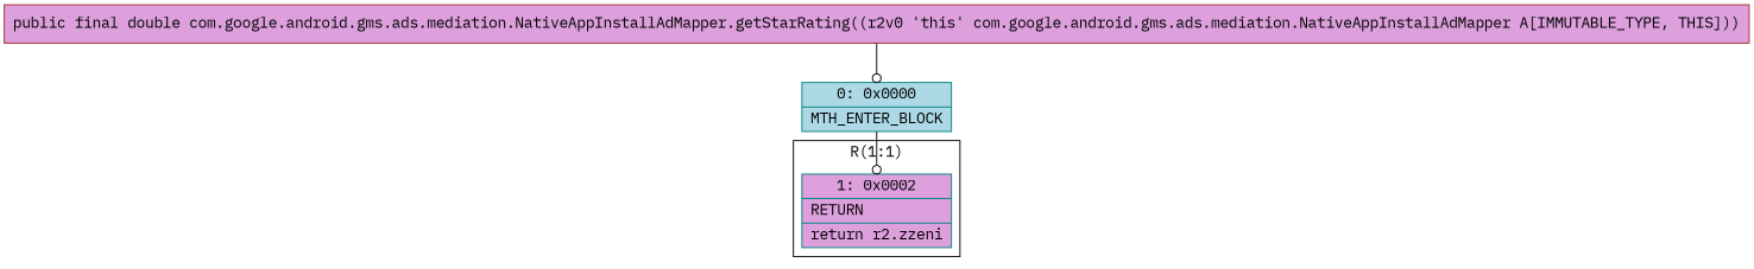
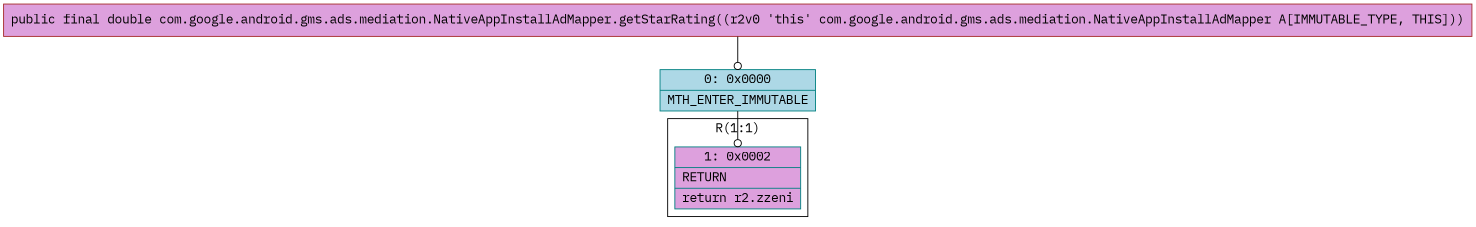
  digraph {
    fontname="IBM Plex Mono"
    node [color=teal shape=record style=filled fillcolor=plum fontname="IBM Plex Mono"]
    edge [style=solid arrowhead=odot fontname="IBM Plex Mono"]
    n1 [label="{1\:\ 0x0002|RETURN\l|return r2.zzeni\l}"]
-   n2 [label="{0\:\ 0x0000|MTH_ENTER_BLOCK\l}" fillcolor=lightblue]
+   n2 [label="{0\:\ 0x0000|MTH_ENTER_IMMUTABLE\l}" fillcolor=lightblue]
    n3 [label="{public final double com.google.android.gms.ads.mediation.NativeAppInstallAdMapper.getStarRating((r2v0 'this' com.google.android.gms.ads.mediation.NativeAppInstallAdMapper A[IMMUTABLE_TYPE, THIS])) }" color=brown]
    subgraph cluster_1 {
      label="R(1:1)"
      n1
    }
    n2 -> n1
    n3 -> n2
  }
